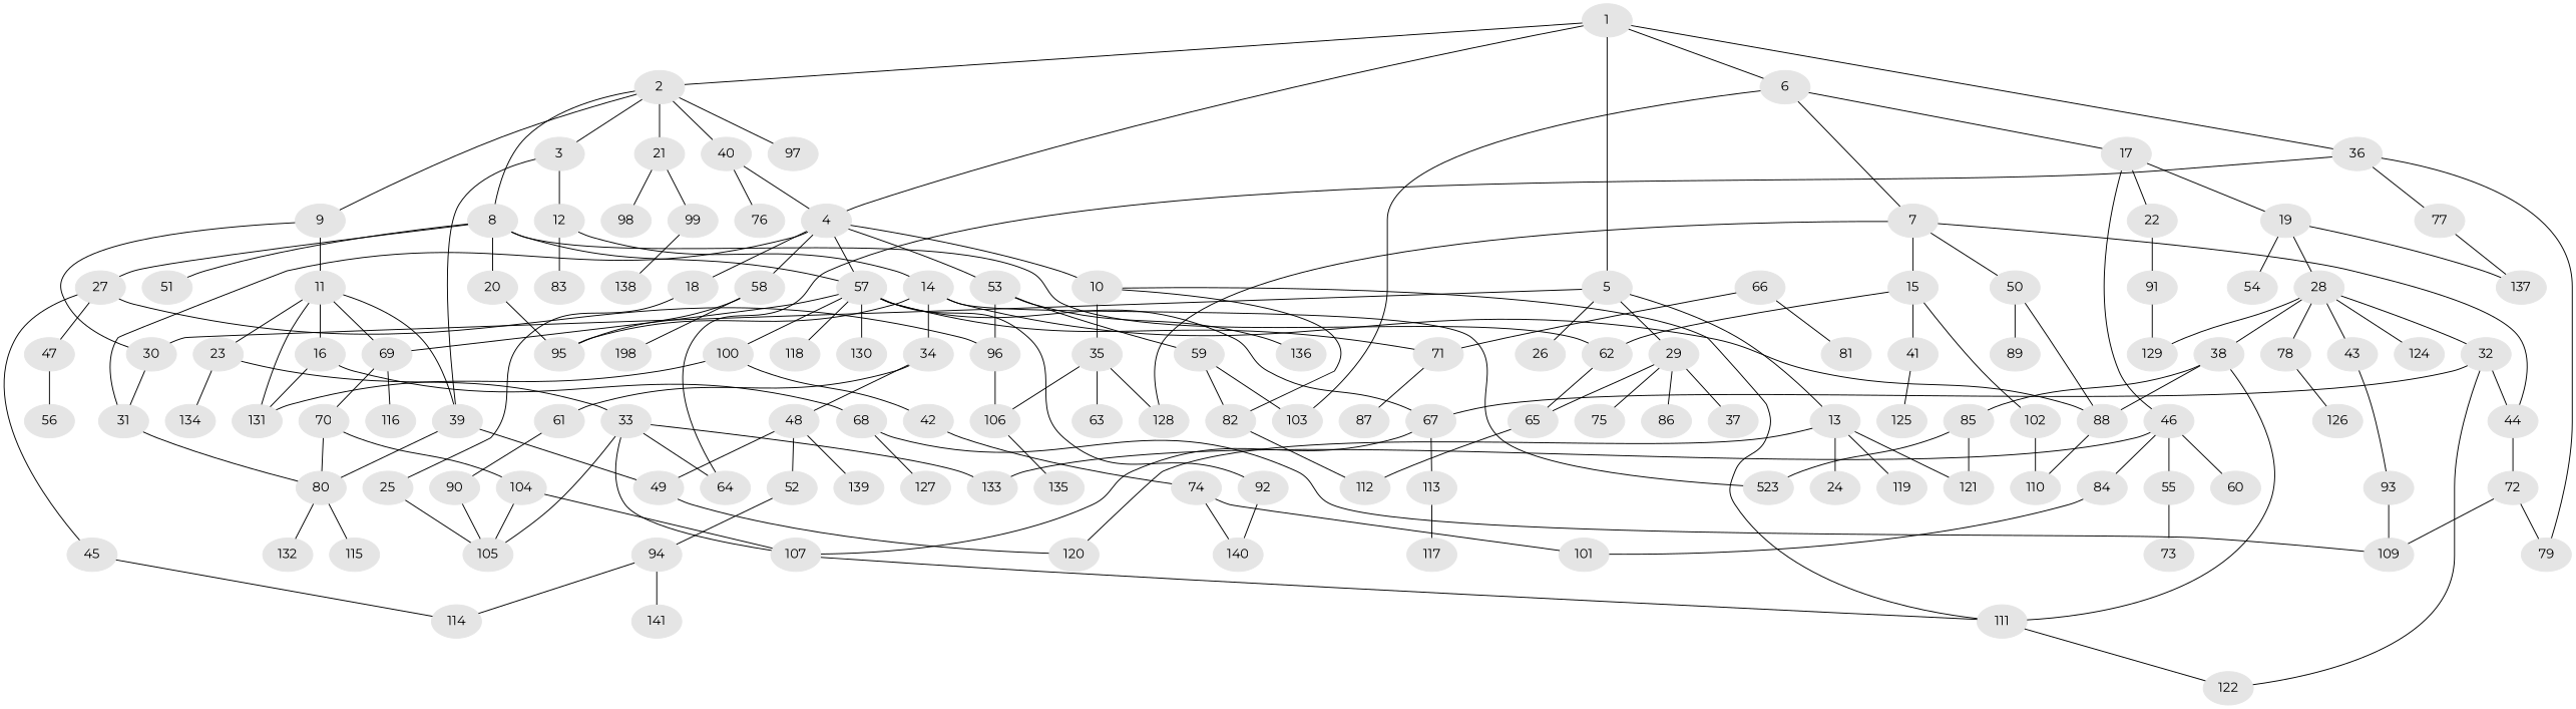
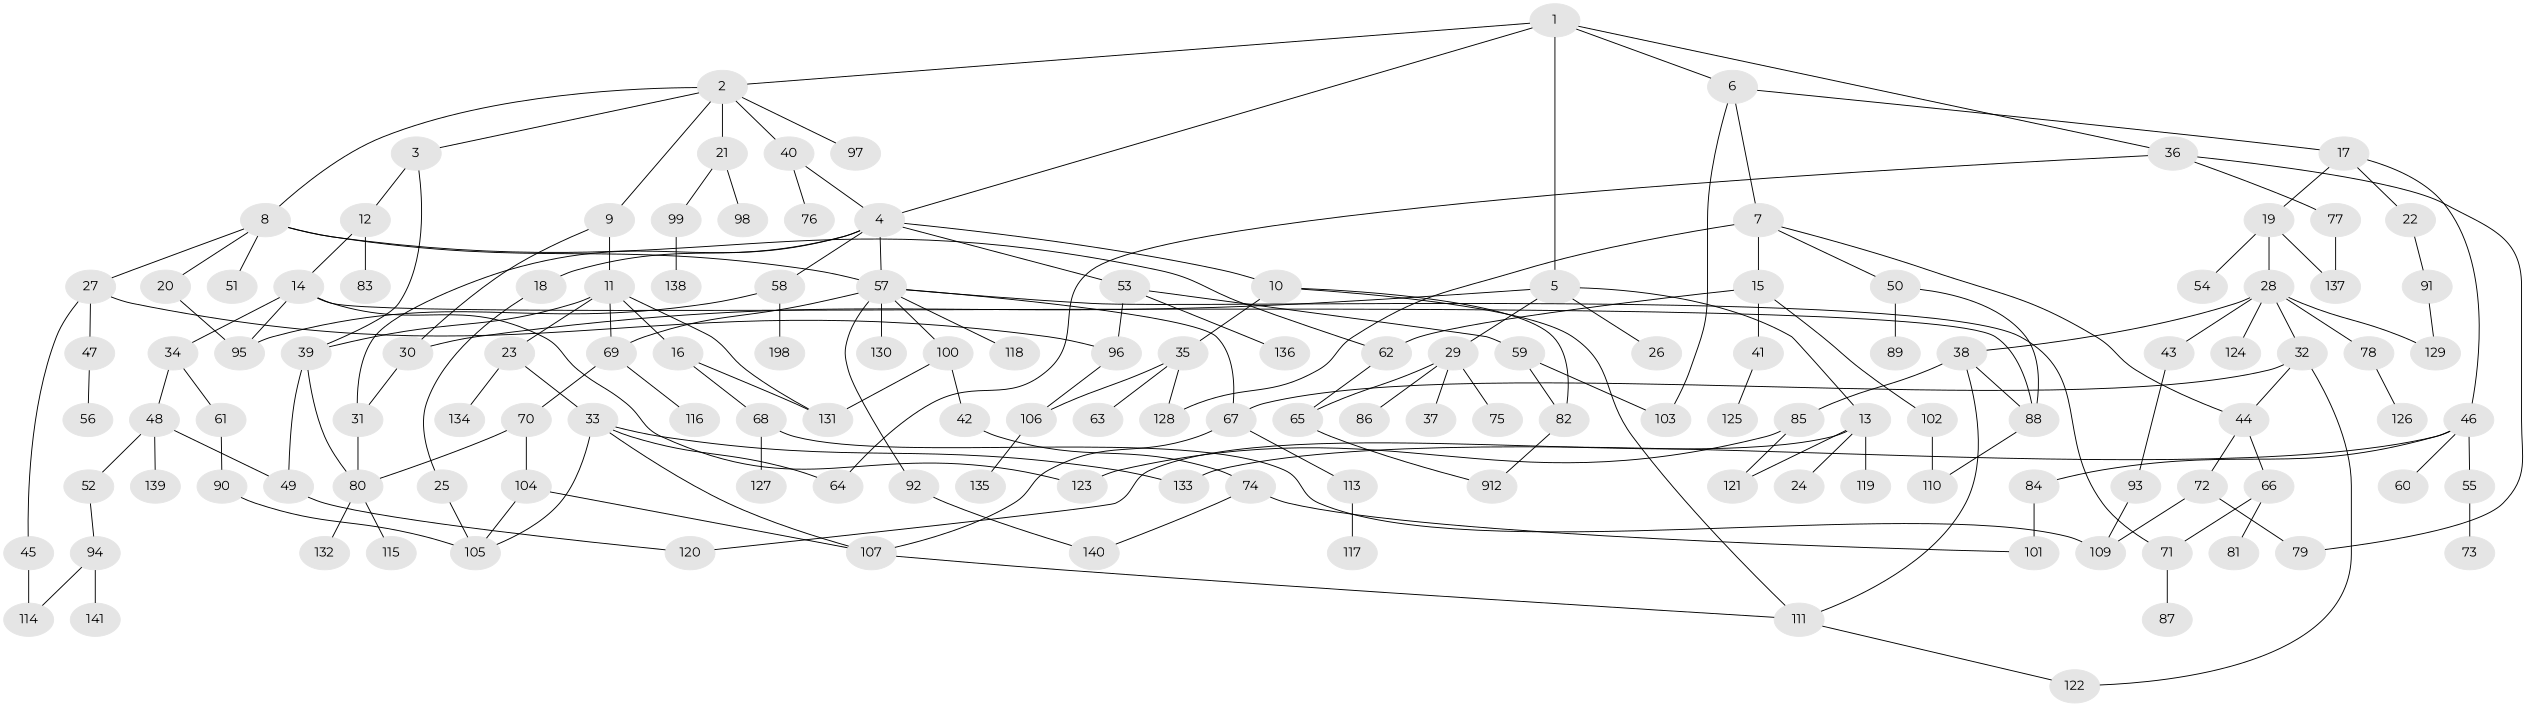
  graph {
    fontname=Montserrat
    node [color=gray90 fontname=Montserrat style=filled]
    edge [fontname=Montserrat]
    1
    2
    4
    5
    6
    36
    3
    8
    9
    21
    40
    97
    10
    18
    31
    53
    57
    58
    13
    26
    29
    30
    7
    17
    103
    64
    77
    79
    12
    39
    20
    27
    51
    62
    11
    98
    99
    76
    14
    83
    80
    49
    35
    82
    111
    25
    96
    59
    136
    69
    67
    71
    92
    100
    118
    130
    95
    n58 [label=198]
    24
    119
    120
    121
    37
    65
    75
    86
    15
    44
    50
    128
    19
    22
    46
    41
    102
    66
    72
    88
    89
    45
    47
    16
    23
    131
    63
    106
-   112
+   112 [label=912]
    122
    68
    33
    134
    70
    116
    34
-   123 [label=523]
+   123
    48
    61
    110
    125
    109
    127
    28
    54
    137
    91
    133
    55
    60
    84
    105
    32
    38
    43
    78
    124
    129
    42
    74
    138
    107
    114
    56
    85
    93
    126
    115
    132
    113
    52
    139
    90
    135
    101
    140
    81
    73
    94
    141
    87
    117
    104
    1 -- 2
    1 -- 4
    1 -- 5
    1 -- 6
    1 -- 36
    2 -- 3
    2 -- 8
    2 -- 9
    2 -- 21
    2 -- 40
    2 -- 97
    4 -- 10
    4 -- 18
    4 -- 31
    4 -- 53
    4 -- 57
    4 -- 58
    5 -- 13
    5 -- 26
    5 -- 29
    5 -- 30
    6 -- 7
    6 -- 17
    6 -- 103
    36 -- 64
    36 -- 77
    36 -- 79
    3 -- 12
    3 -- 39
    8 -- 57
    8 -- 20
    8 -- 27
    8 -- 51
    8 -- 62
    9 -- 30
    9 -- 11
    21 -- 98
    21 -- 99
    40 -- 4
    40 -- 76
    10 -- 35
    10 -- 82
    10 -- 111
    18 -- 25
    31 -- 80
    53 -- 96
    53 -- 59
    53 -- 136
    57 -- 69
    57 -- 67
    57 -- 71
    57 -- 92
    57 -- 100
    57 -- 118
    57 -- 130
    58 -- 95
    58 -- n58
    13 -- 24
    13 -- 119
    13 -- 120
    13 -- 121
    29 -- 37
    29 -- 65
    29 -- 75
    29 -- 86
    30 -- 31
    7 -- 15
    7 -- 44
    7 -- 50
    7 -- 128
    17 -- 19
    17 -- 22
    17 -- 46
    77 -- 137
    12 -- 14
    12 -- 83
    39 -- 80
    39 -- 49
    20 -- 95
    27 -- 96
    27 -- 45
    27 -- 47
    62 -- 65
    11 -- 39
    11 -- 69
    11 -- 16
    11 -- 23
    11 -- 131
    99 -- 138
    14 -- 95
    14 -- 88
    14 -- 34
    14 -- 123
    80 -- 115
    80 -- 132
    49 -- 120
    35 -- 128
    35 -- 63
    35 -- 106
    82 -- 112
    111 -- 122
    25 -- 105
    96 -- 106
    59 -- 103
    59 -- 82
    69 -- 70
    69 -- 116
    67 -- 107
    67 -- 113
    71 -- 87
    92 -- 140
    100 -- 131
    100 -- 42
    65 -- 112
    15 -- 62
    15 -- 41
    15 -- 102
+   44 -- 66
    44 -- 72
    50 -- 88
    50 -- 89
    19 -- 28
    19 -- 54
    19 -- 137
    22 -- 91
    46 -- 133
    46 -- 55
    46 -- 60
    46 -- 84
    41 -- 125
    102 -- 110
    66 -- 71
    66 -- 81
    72 -- 79
    72 -- 109
    88 -- 110
    45 -- 114
    47 -- 56
    16 -- 131
    16 -- 68
    23 -- 33
    23 -- 134
    106 -- 135
    68 -- 109
    68 -- 127
    33 -- 64
    33 -- 133
    33 -- 105
    33 -- 107
    70 -- 80
    70 -- 104
    34 -- 48
    34 -- 61
    48 -- 49
    48 -- 52
    48 -- 139
    61 -- 90
    28 -- 32
    28 -- 38
    28 -- 43
    28 -- 78
    28 -- 124
    28 -- 129
    91 -- 129
    55 -- 73
    84 -- 101
    32 -- 67
    32 -- 44
    32 -- 122
    38 -- 111
    38 -- 88
    38 -- 85
    43 -- 93
    78 -- 126
    42 -- 74
    74 -- 101
    74 -- 140
    107 -- 111
    85 -- 121
    85 -- 123
    93 -- 109
    113 -- 117
    52 -- 94
    90 -- 105
    94 -- 114
    94 -- 141
    104 -- 105
    104 -- 107
  }
